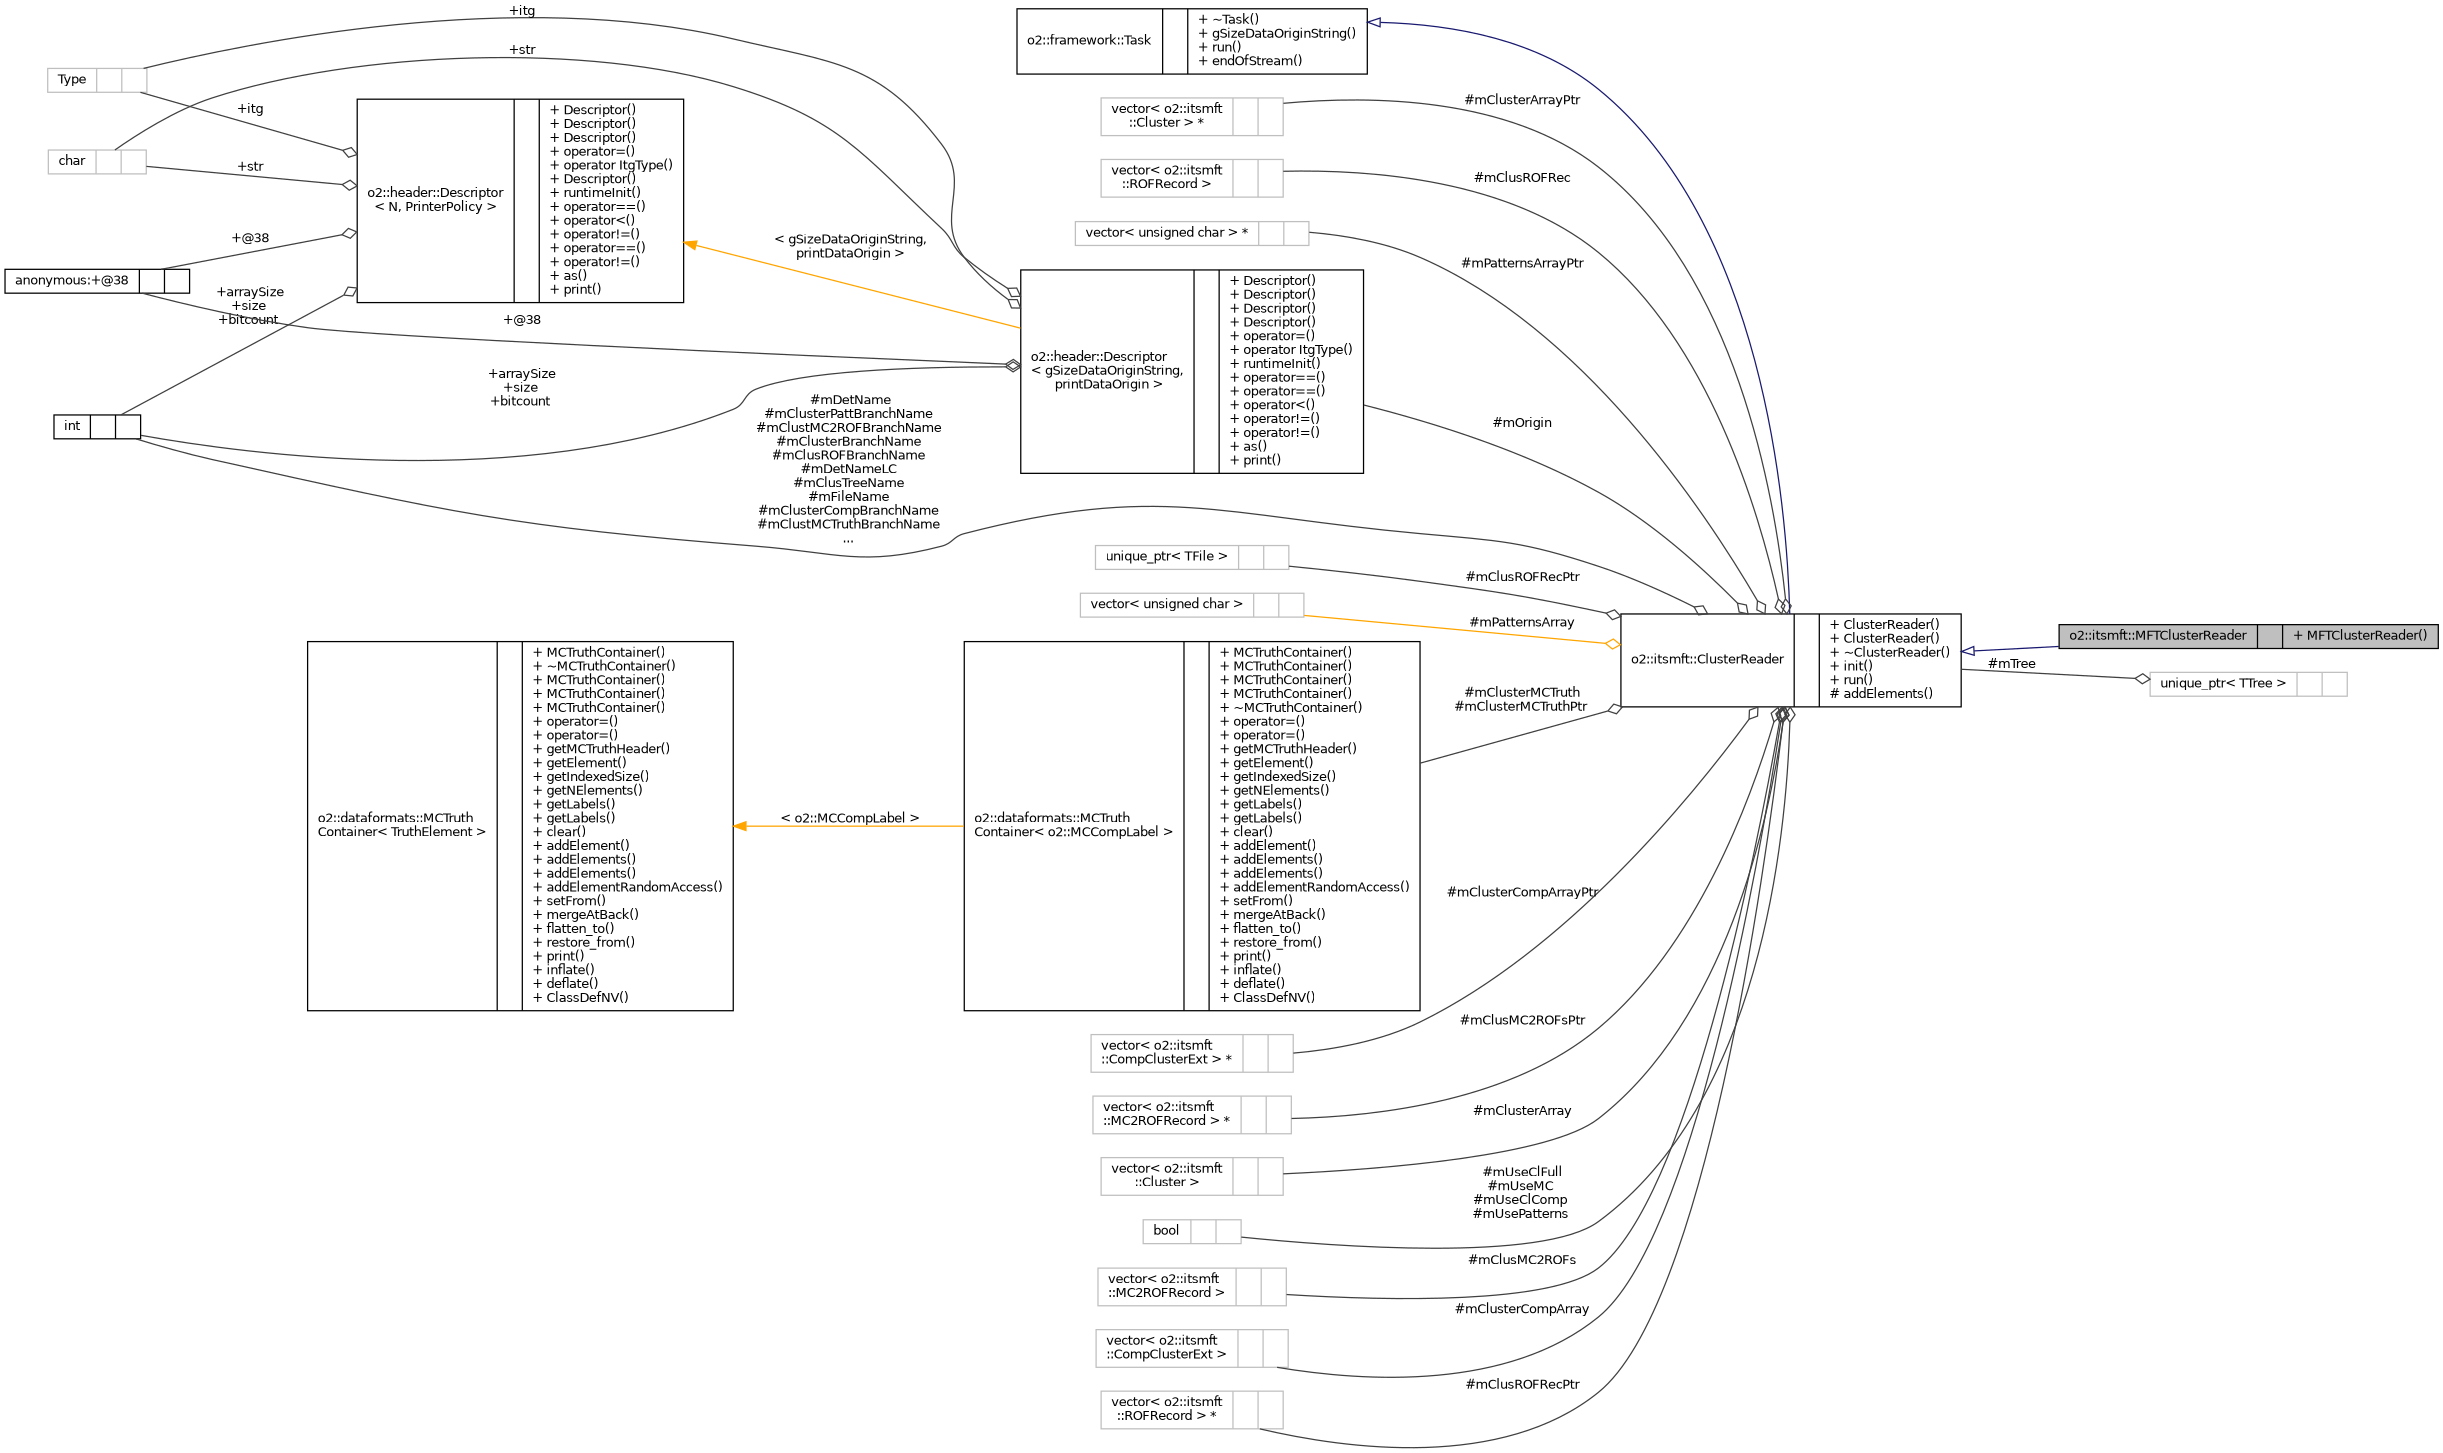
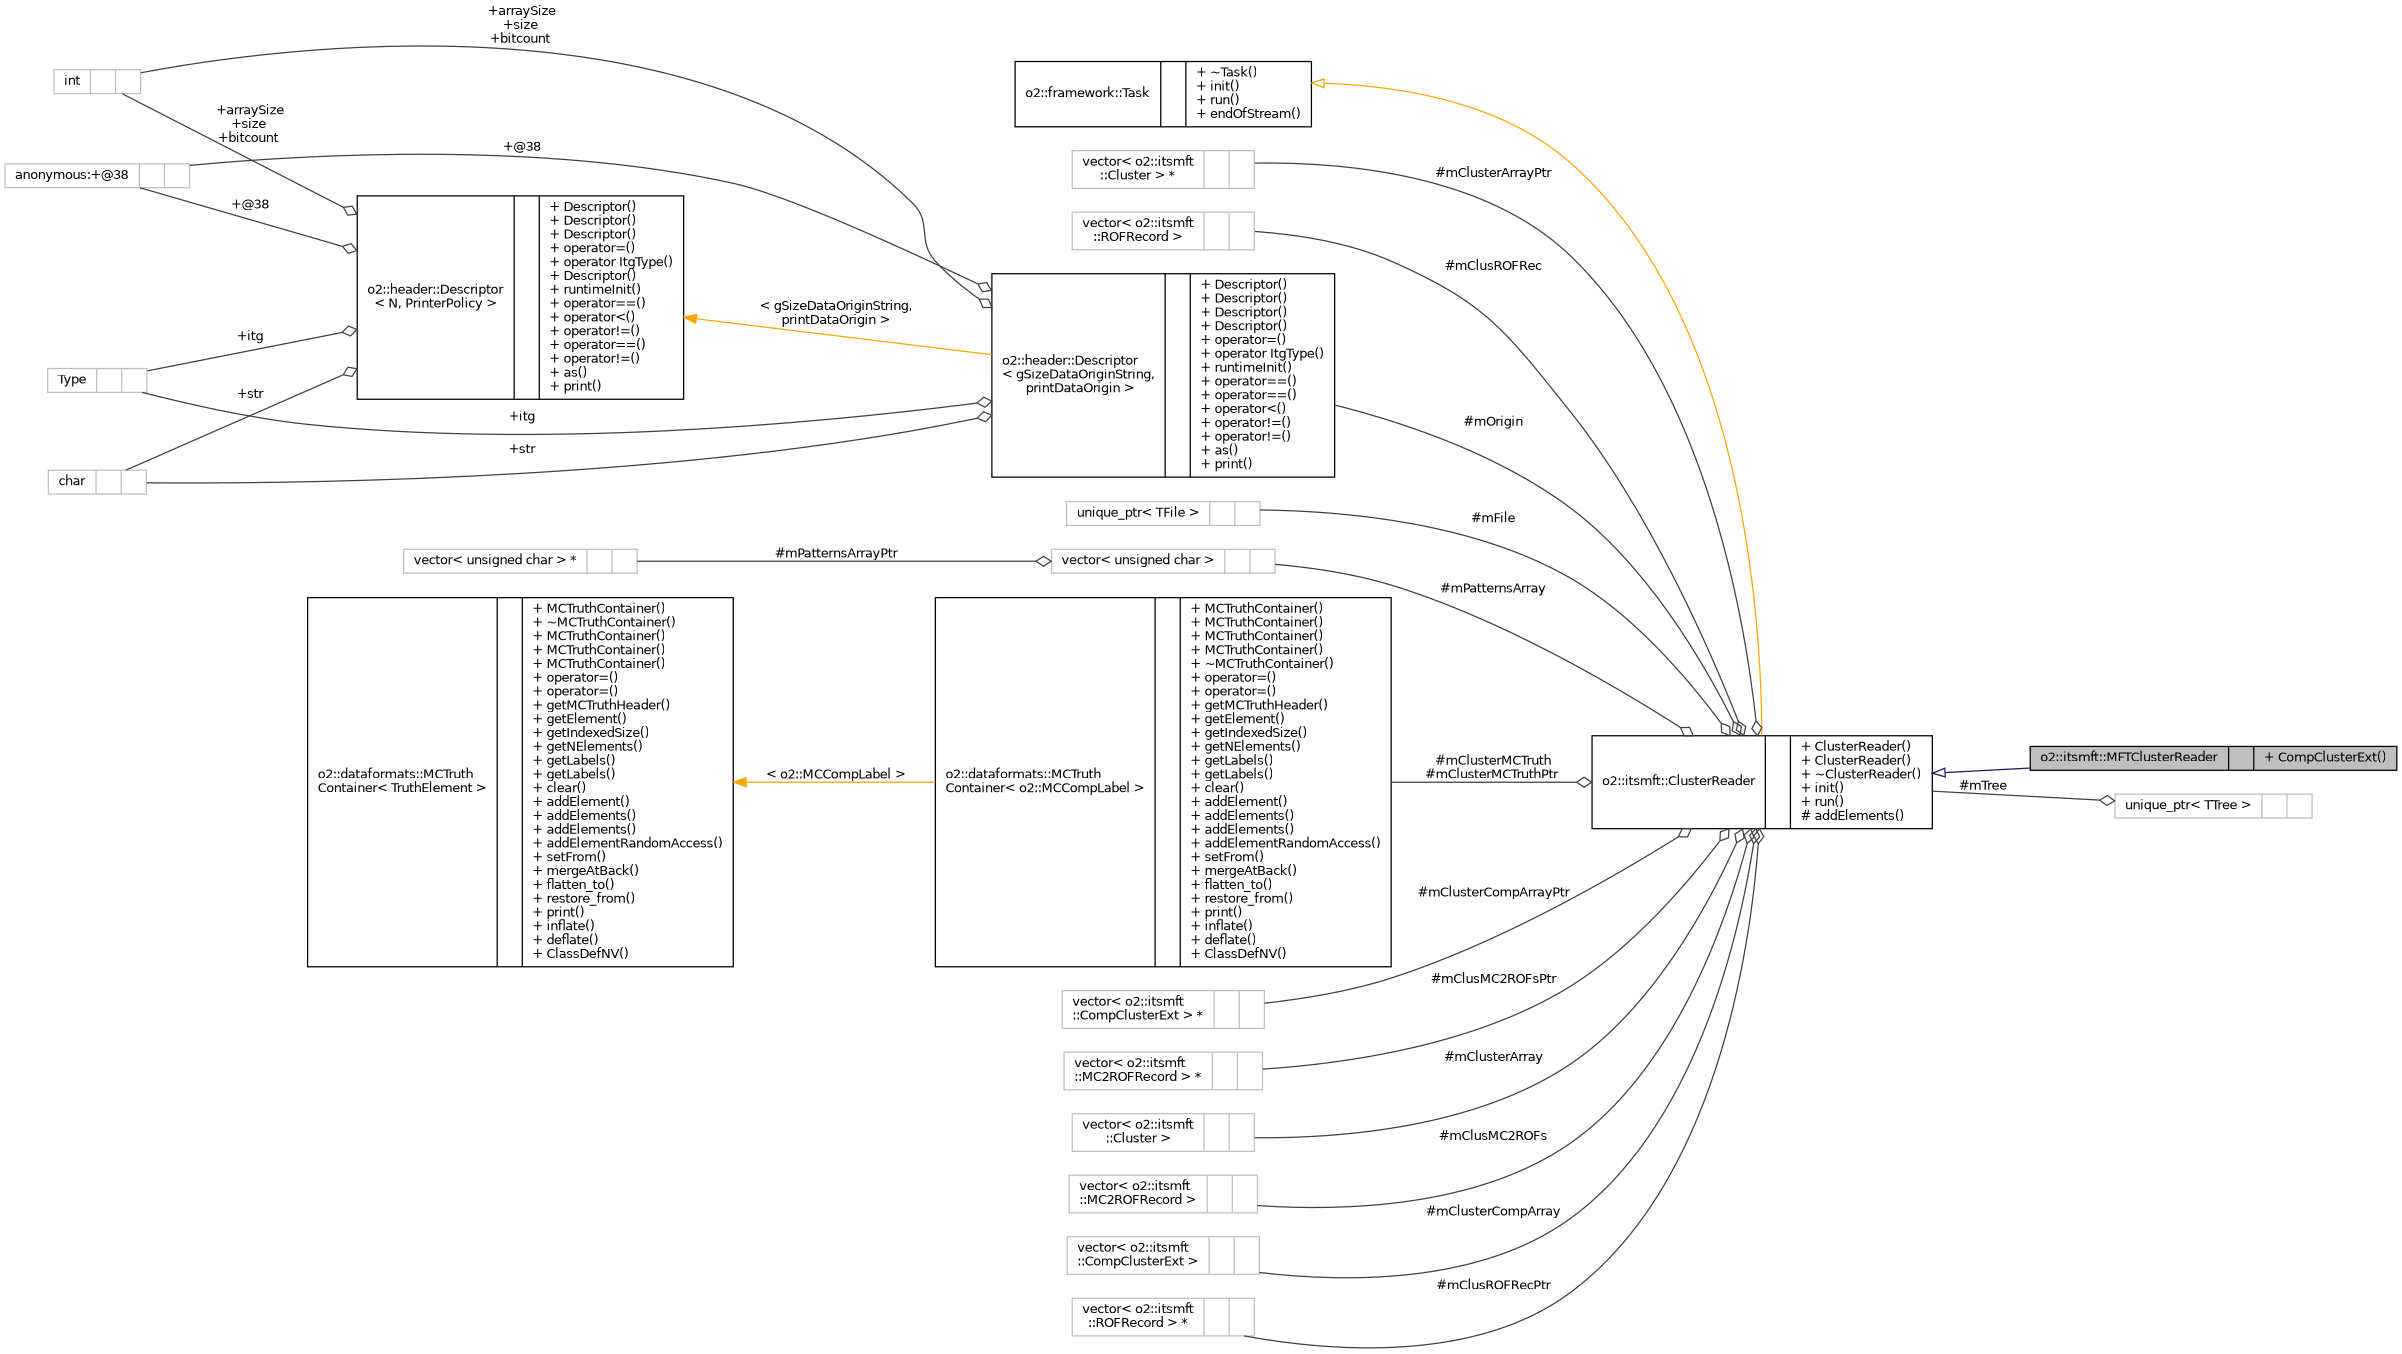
  digraph {
    rankdir=LR
    node [color=grey75 fontname=Helvetica fontsize=10 shape=record]
    edge [color=grey25 fontname=Helvetica fontsize=10 labelfontname=Helvetica labelfontsize=10 style=solid arrowhead=odiamond]
-   n1 [color=black fillcolor=grey75 fontcolor=black height=0.2 label="{o2::itsmft::MFTClusterReader\n||+ MFTClusterReader()\l}" style=filled width=0.4]
+   n1 [color=black fillcolor=grey75 fontcolor=black height=0.2 label="{o2::itsmft::MFTClusterReader\n||+ CompClusterExt()\l}" style=filled width=0.4]
    n2 [color=black height=0.2 label="{o2::itsmft::ClusterReader\n||+ ClusterReader()\l+ ClusterReader()\l+ ~ClusterReader()\l+ init()\l+ run()\l# addElements()\l}" width=0.4]
    n3 [height=0.2 label="{unique_ptr\< TTree \>\n||}" width=0.4]
-   n4 [color=black height=0.2 label="{o2::framework::Task\n||+ ~Task()\l+ gSizeDataOriginString()\l+ run()\l+ endOfStream()\l}" width=0.4]
+   n4 [color=black height=0.2 label="{o2::framework::Task\n||+ ~Task()\l+ init()\l+ run()\l+ endOfStream()\l}" width=0.4]
    n5 [height=0.2 label="{vector\< o2::itsmft\l::Cluster \> *\n||}" width=0.4]
    n6 [height=0.2 label="{vector\< o2::itsmft\l::ROFRecord \>\n||}" width=0.4]
    n7 [height=0.2 label="{vector\< unsigned char \> *\n||}" width=0.4]
    n8 [color=black height=0.2 label="{o2::header::Descriptor\l\< gSizeDataOriginString,\l printDataOrigin \>\n||+ Descriptor()\l+ Descriptor()\l+ Descriptor()\l+ Descriptor()\l+ operator=()\l+ operator ItgType()\l+ runtimeInit()\l+ operator==()\l+ operator==()\l+ operator\<()\l+ operator!=()\l+ operator!=()\l+ as()\l+ print()\l}" width=0.4]
    n9 [height=0.2 label="{Type\n||}" width=0.4]
    n10 [color=black height=0.2 label="{o2::header::Descriptor\l\< N, PrinterPolicy \>\n||+ Descriptor()\l+ Descriptor()\l+ Descriptor()\l+ operator=()\l+ operator ItgType()\l+ Descriptor()\l+ runtimeInit()\l+ operator==()\l+ operator\<()\l+ operator!=()\l+ operator==()\l+ operator!=()\l+ as()\l+ print()\l}" width=0.4]
    n11 [height=0.2 label="{char\n||}" width=0.4]
-   n12 [color=black height=0.2 label="{int\n||}" width=0.4]
-   n13 [color=black height=0.2 label="{anonymous:+@38\n||}" width=0.4]
+   n12 [height=0.2 label="{int\n||}" width=0.4]
+   n13 [height=0.2 label="{anonymous:+@38\n||}" width=0.4]
    n14 [height=0.2 label="{unique_ptr\< TFile \>\n||}" width=0.4]
    n15 [height=0.2 label="{vector\< unsigned char \>\n||}" width=0.4]
    n16 [color=black height=0.2 label="{o2::dataformats::MCTruth\lContainer\< o2::MCCompLabel \>\n||+ MCTruthContainer()\l+ MCTruthContainer()\l+ MCTruthContainer()\l+ MCTruthContainer()\l+ ~MCTruthContainer()\l+ operator=()\l+ operator=()\l+ getMCTruthHeader()\l+ getElement()\l+ getIndexedSize()\l+ getNElements()\l+ getLabels()\l+ getLabels()\l+ clear()\l+ addElement()\l+ addElements()\l+ addElements()\l+ addElementRandomAccess()\l+ setFrom()\l+ mergeAtBack()\l+ flatten_to()\l+ restore_from()\l+ print()\l+ inflate()\l+ deflate()\l+ ClassDefNV()\l}" width=0.4]
    n17 [color=black height=0.2 label="{o2::dataformats::MCTruth\lContainer\< TruthElement \>\n||+ MCTruthContainer()\l+ ~MCTruthContainer()\l+ MCTruthContainer()\l+ MCTruthContainer()\l+ MCTruthContainer()\l+ operator=()\l+ operator=()\l+ getMCTruthHeader()\l+ getElement()\l+ getIndexedSize()\l+ getNElements()\l+ getLabels()\l+ getLabels()\l+ clear()\l+ addElement()\l+ addElements()\l+ addElements()\l+ addElementRandomAccess()\l+ setFrom()\l+ mergeAtBack()\l+ flatten_to()\l+ restore_from()\l+ print()\l+ inflate()\l+ deflate()\l+ ClassDefNV()\l}" width=0.4]
    n18 [height=0.2 label="{vector\< o2::itsmft\l::CompClusterExt \> *\n||}" width=0.4]
    n19 [height=0.2 label="{vector\< o2::itsmft\l::MC2ROFRecord \> *\n||}" width=0.4]
    n20 [height=0.2 label="{vector\< o2::itsmft\l::Cluster \>\n||}" width=0.4]
-   n21 [height=0.2 label="{bool\n||}" width=0.4]
    n22 [height=0.2 label="{vector\< o2::itsmft\l::MC2ROFRecord \>\n||}" width=0.4]
    n23 [height=0.2 label="{vector\< o2::itsmft\l::CompClusterExt \>\n||}" width=0.4]
    n24 [height=0.2 label="{vector\< o2::itsmft\l::ROFRecord \> *\n||}" width=0.4]
    n2 -> n1 [arrowtail=onormal color=midnightblue dir=back arrowhead=""]
    n2 -> n3 [label=" #mTree"]
-   n4 -> n2 [arrowtail=onormal color=midnightblue dir=back arrowhead=""]
+   n4 -> n2 [arrowtail=onormal color=orange dir=back arrowhead=""]
    n5 -> n2 [label=" #mClusterArrayPtr"]
    n6 -> n2 [label=" #mClusROFRec"]
-   n7 -> n2 [label=" #mPatternsArrayPtr"]
+   n7 -> n15 [label=" #mPatternsArrayPtr"]
    n8 -> n2 [label=" #mOrigin"]
    n9 -> n8 [label=" +itg"]
    n9 -> n10 [label=" +itg"]
    n10 -> n8 [color=orange dir=back label=" \< gSizeDataOriginString,\l printDataOrigin \>" arrowhead=""]
    n11 -> n8 [label=" +str"]
    n11 -> n10 [label=" +str"]
-   n12 -> n2 [label=" #mDetName\n#mClusterPattBranchName\n#mClustMC2ROFBranchName\n#mClusterBranchName\n#mClusROFBranchName\n#mDetNameLC\n#mClusTreeName\n#mFileName\n#mClusterCompBranchName\n#mClustMCTruthBranchName\n..."]
    n12 -> n8 [label=" +arraySize\n+size\n+bitcount"]
    n12 -> n10 [label=" +arraySize\n+size\n+bitcount"]
    n13 -> n8 [label=" +@38"]
    n13 -> n10 [label=" +@38"]
-   n14 -> n2 [label=" #mClusROFRecPtr"]
-   n15 -> n2 [color=orange label=" #mPatternsArray"]
+   n14 -> n2 [label=" #mFile"]
+   n15 -> n2 [label=" #mPatternsArray"]
    n16 -> n2 [label=" #mClusterMCTruth\n#mClusterMCTruthPtr"]
    n17 -> n16 [color=orange dir=back label=" \< o2::MCCompLabel \>" arrowhead=""]
    n18 -> n2 [label=" #mClusterCompArrayPtr"]
    n19 -> n2 [label=" #mClusMC2ROFsPtr"]
    n20 -> n2 [label=" #mClusterArray"]
-   n21 -> n2 [label=" #mUseClFull\n#mUseMC\n#mUseClComp\n#mUsePatterns"]
    n22 -> n2 [label=" #mClusMC2ROFs"]
    n23 -> n2 [label=" #mClusterCompArray"]
    n24 -> n2 [label=" #mClusROFRecPtr"]
  }
